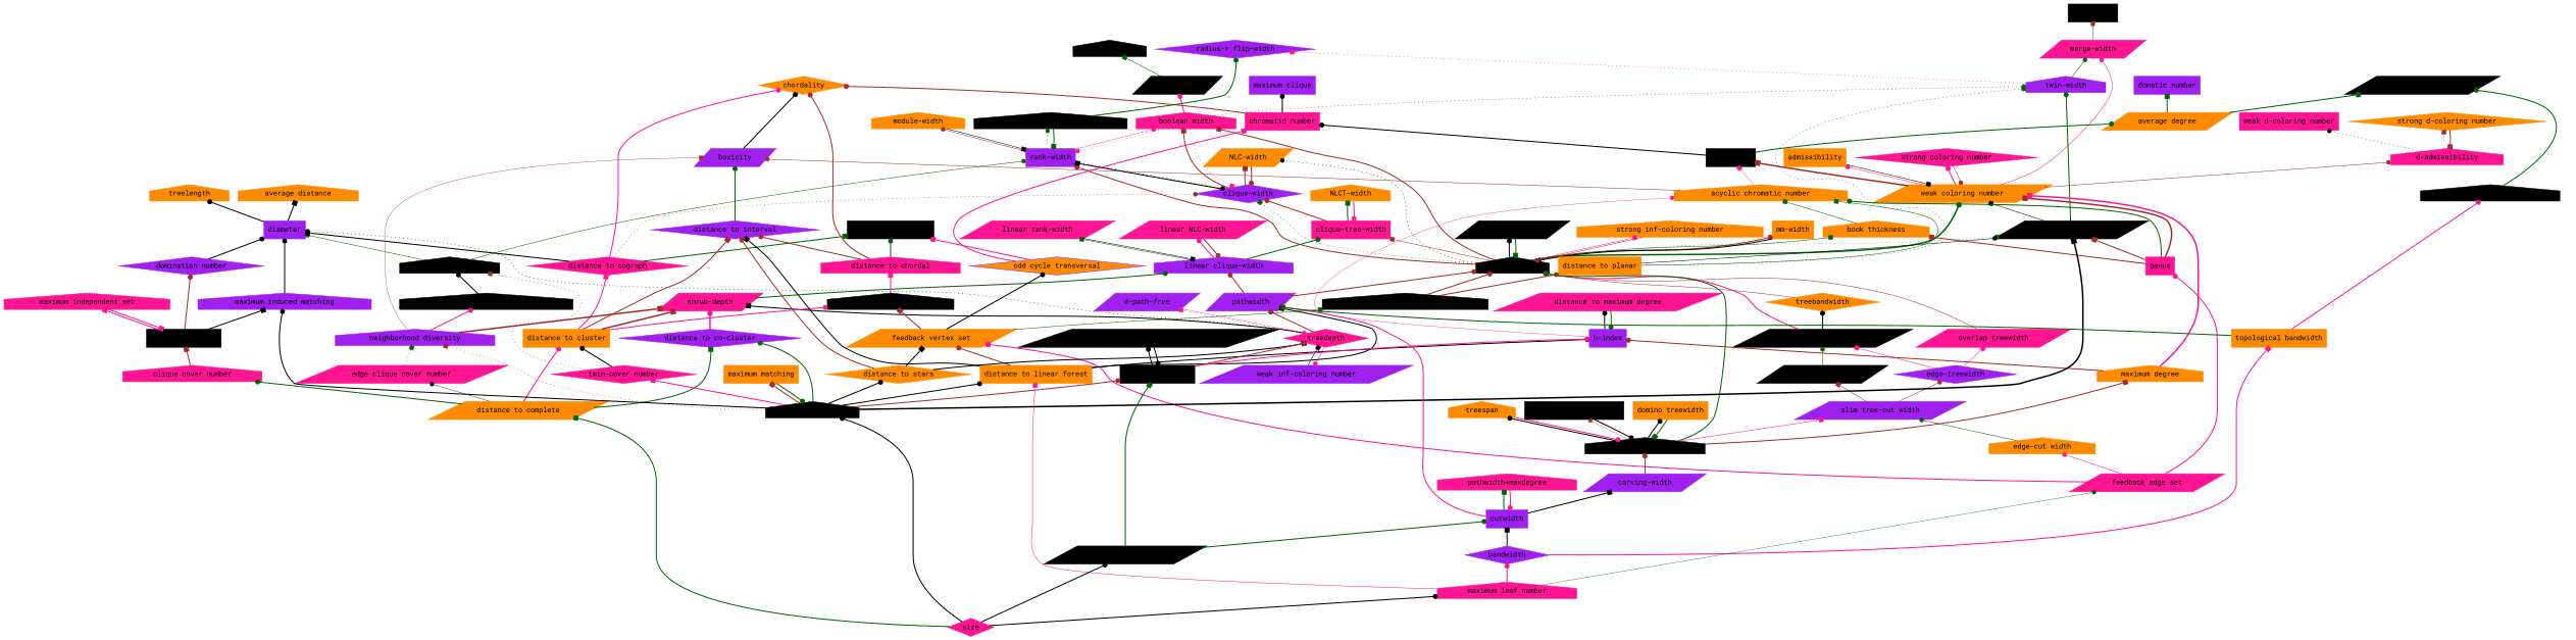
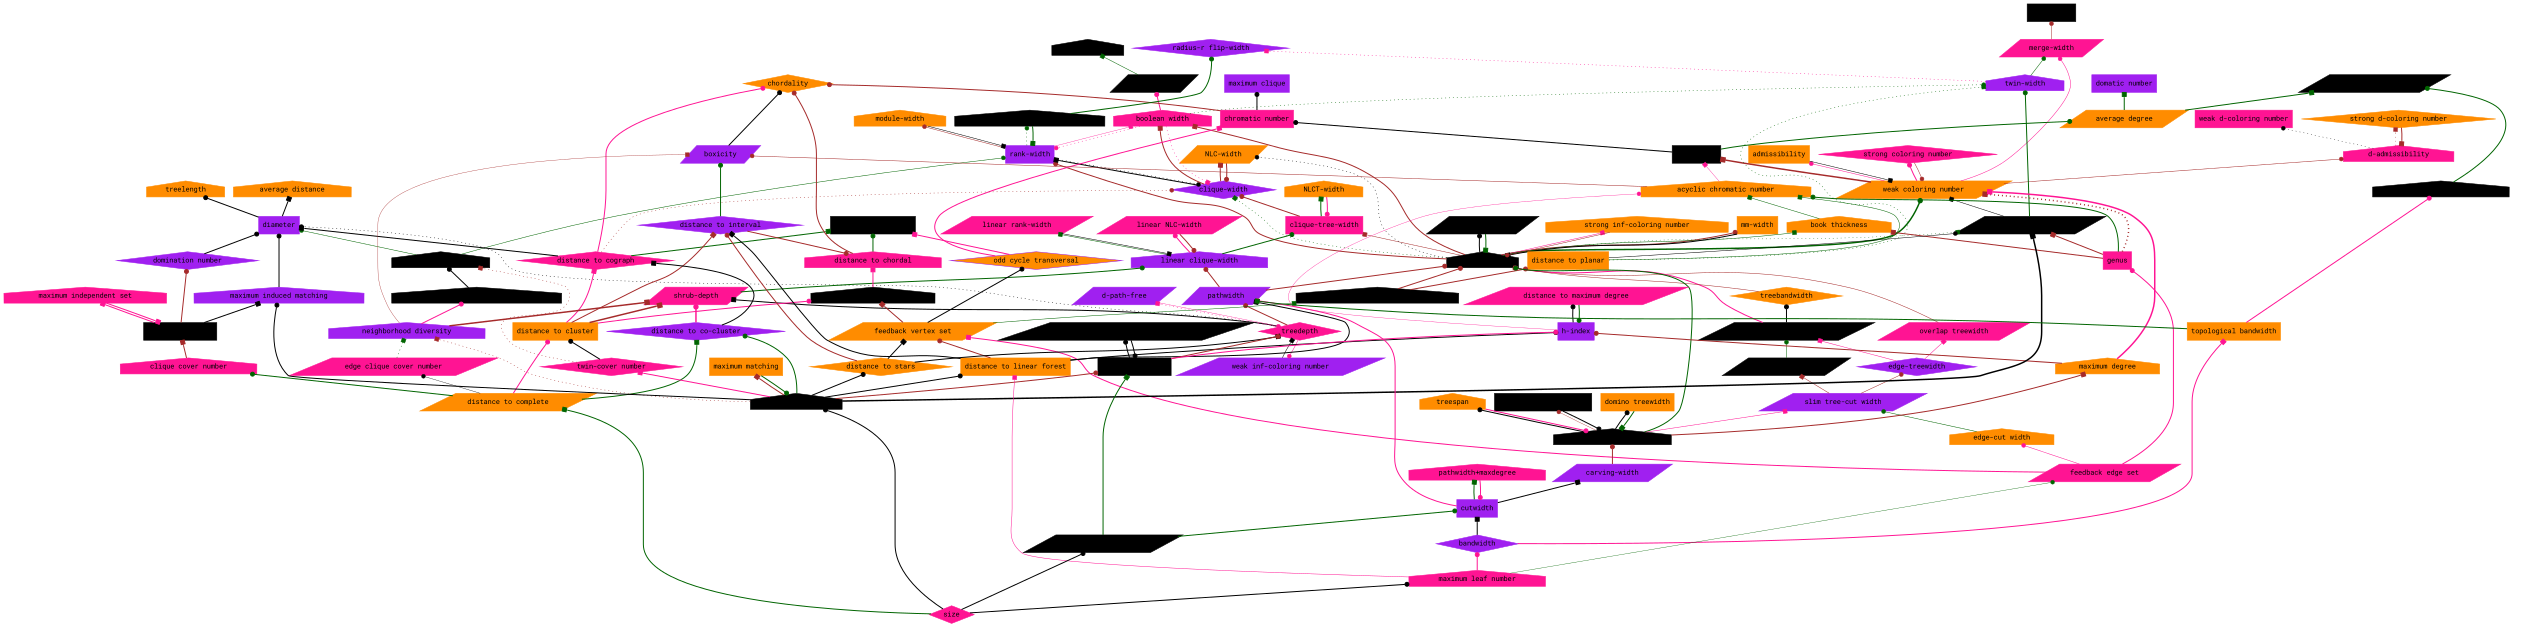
  digraph {
    fontname="Roboto Mono"
    rankdir=BT
    node [color=darkorange fontname="Roboto Mono" shape=house style=filled]
    edge [arrowhead=dot color=brown decorate=true fontname="Roboto Mono" lblstyle="above, sloped" weight=100 penwidth=2.0]
    n1 [color=purple label="weak inf-coloring number" shape=parallelogram]
    n2 [color=deeppink label=treedepth shape=diamond]
    n3 [color=purple label=diameter shape=box]
    n4 [color=deeppink label="shrub-depth" shape=parallelogram]
    n5 [color=purple label=pathwidth shape=parallelogram]
    n6 [color=purple label="d-path-free" shape=parallelogram]
    n7 [color=black label="iterated type partitions"]
    n8 [color=black label="modular-width"]
    n9 [color=purple label="rank-width" shape=box]
    n10 [color=purple label="edge-treewidth" shape=diamond]
    n11 [color=deeppink label="overlap treewidth" shape=parallelogram]
    n12 [color=black label="tree-partition-width" shape=parallelogram]
    n13 [color=black label=treewidth]
    n14 [label=treebandwidth shape=diamond]
    n15 [color=purple label="maximum clique" shape=box]
    n16 [label="mm-width" shape=box]
    n17 [label="weak coloring number" shape=parallelogram]
    n18 [color=black label="sparse twin-width" shape=parallelogram]
    n19 [color=purple label="clique-width" shape=diamond]
    n20 [color=deeppink label="clique-tree-width" shape=box]
    n21 [color=deeppink label="boolean width"]
    n22 [color=black label="branch width" shape=parallelogram]
    n23 [label="NLC-width" shape=parallelogram]
    n24 [label="book thickness"]
    n25 [label="strong inf-coloring number"]
    n26 [label=admissibility shape=box]
    n27 [color=deeppink label="d-admissibility"]
    n28 [color=deeppink label="strong coloring number" shape=diamond]
    n29 [color=black label=degeneracy shape=box]
    n30 [color=deeppink label="merge-width" shape=parallelogram]
    n31 [color=purple fillcolor=darkorange label="odd cycle transversal" shape=diamond]
    n32 [color=deeppink label="chromatic number" shape=box]
    n33 [color=black label="distance to perfect" shape=box]
    n34 [label=chordality shape=diamond]
    n35 [label="edge-cut width"]
    n36 [color=purple label="slim tree-cut width" shape=parallelogram]
    n37 [color=black label="tree-cut width" shape=parallelogram]
    n38 [color=purple label="radius-r flip-width" shape=diamond]
    n39 [color=purple label="twin-width"]
    n40 [color=purple label="domination number" shape=diamond]
    n41 [label="average distance"]
    n42 [label=treelength]
    n43 [color=deeppink label="feedback edge set" shape=parallelogram]
    n44 [color=deeppink label=genus shape=box]
    n45 [label="feedback vertex set" shape=parallelogram]
    n46 [label="acyclic chromatic number"]
    n47 [color=black label="distance to block"]
    n48 [color=black label="distance to outerplanar"]
    n49 [color=deeppink label="distance to cograph" shape=diamond]
    n50 [color=deeppink label="twin-cover number" shape=diamond]
    n51 [label="distance to cluster" shape=box]
    n52 [color=purple label="distance to interval" shape=diamond]
    n53 [color=purple label="linear clique-width"]
    n54 [color=deeppink label="linear rank-width" shape=parallelogram]
    n55 [color=deeppink label="linear NLC-width" shape=parallelogram]
    n56 [label="NLCT-width"]
    n57 [label="distance to planar" shape=box]
    n58 [color=purple label=boxicity shape=parallelogram]
    n59 [color=purple label="neighborhood diversity"]
    n60 [color=black label="degree treewidth"]
    n61 [color=black label="contraction complexity" shape=box]
    n62 [label="domino treewidth" shape=box]
    n63 [label="maximum degree"]
    n64 [label=treespan]
    n65 [color=purple label="h-index" shape=box]
    n66 [label="module-width"]
    n67 [color=black label="radius-inf flip-width"]
    n68 [label="strong d-coloring number" shape=diamond]
    n69 [color=deeppink label="weak d-coloring number" shape=box]
    n70 [label="average degree" shape=parallelogram]
    n71 [color=black label="flip-width" shape=box]
    n72 [color=black label="edge connectivity" shape=parallelogram]
    n73 [color=purple label="domatic number" shape=box]
    n74 [label="distance to complete" shape=parallelogram]
    n75 [color=deeppink label="clique cover number"]
    n76 [color=purple label="distance to co-cluster" shape=diamond]
    n77 [color=deeppink label="edge clique cover number" shape=parallelogram]
    n78 [color=black label="bipartite number" shape=box]
    n79 [label="distance to linear forest" shape=box]
    n80 [color=deeppink label="distance to chordal"]
    n81 [color=deeppink label="distance to maximum degree" shape=parallelogram]
    n82 [color=black label="vertex cover"]
    n83 [label="distance to stars" shape=diamond]
    n84 [label="maximum matching" shape=box]
    n85 [color=black label="vertex integrity" shape=box]
    n86 [color=purple label="maximum induced matching"]
    n87 [color=black label="distance to bounded components" shape=parallelogram]
    n88 [color=black label="mim-width" shape=parallelogram]
    n89 [color=black label="sim-width"]
    n90 [color=deeppink label="maximum independent set"]
    n91 [color=purple label=bandwidth shape=diamond]
    n92 [color=purple label=cutwidth shape=box]
    n93 [label="topological bandwidth" shape=box]
    n94 [color=purple label="carving-width" shape=parallelogram]
    n95 [color=deeppink label="pathwidth+maxdegree"]
    n96 [color=black label="bisection bandwidth"]
    n97 [color=deeppink label="maximum leaf number"]
    n98 [color=deeppink label=size shape=diamond]
    n99 [color=black label="bounded components" shape=parallelogram]
    n1 -> n2 [arrowhead=box color=black weight=1 penwidth=""]
    n2 -> n1 [color=deeppink weight=1 penwidth=""]
    n2 -> n3 [color=black penwidth=1.0 style=dotted weight=1]
    n2 -> n4 [arrowhead=box color=black]
    n2 -> n5
    n2 -> n6 [arrowhead=box color=deeppink penwidth=1.0 style=dotted weight=1]
    n3 -> n41 [arrowhead=box color=black]
    n3 -> n42 [color=black]
    n4 -> n53 [color=darkgreen]
    n5 -> n13
    n5 -> n53
    n6 -> n2 [color=deeppink penwidth=0.7 weight=20]
    n7 -> n8 [color=black]
    n8 -> n3 [color=darkgreen weight=1 penwidth=""]
    n8 -> n9 [color=darkgreen weight=1 penwidth=""]
    n9 -> n19 [color=black penwidth=1.0 style=dotted weight=1]
    n9 -> n21 [arrowhead=box color=deeppink penwidth=0.7 weight=20]
    n9 -> n66 [weight=1 penwidth=""]
    n9 -> n67 [color=darkgreen penwidth=1.0 style=dotted weight=1]
    n10 -> n11 [arrowhead=box color=deeppink weight=1 penwidth=""]
    n10 -> n12 [arrowhead=box color=deeppink weight=1 penwidth=""]
    n11 -> n13 [weight=1 penwidth=""]
    n12 -> n13 [color=deeppink]
    n12 -> n14 [color=black]
    n13 -> n9
    n13 -> n16
    n13 -> n17 [color=darkgreen penwidth=3.0]
    n13 -> n18 [arrowhead=box color=darkgreen penwidth=0.8 style=dotted weight=1]
    n13 -> n19 [arrowhead=box color=darkgreen penwidth=1.0 style=dotted weight=1]
    n13 -> n20 [arrowhead=box weight=1 penwidth=""]
    n13 -> n21 [arrowhead=box]
    n13 -> n22 [color=black]
    n13 -> n23 [color=black penwidth=1.0 style=dotted weight=1]
    n13 -> n24 [arrowhead=box color=darkgreen weight=1 penwidth=""]
    n13 -> n25 [arrowhead=box color=deeppink weight=1 penwidth=""]
    n14 -> n13 [arrowhead=box weight=1 penwidth=""]
    n16 -> n13 [arrowhead=box color=black]
    n17 -> n26 [color=deeppink weight=1 penwidth=""]
    n17 -> n27 [weight=1 penwidth=""]
    n17 -> n28 [color=deeppink]
    n17 -> n29 [arrowhead=box penwidth=3.0]
    n17 -> n30 [color=deeppink weight=1 penwidth=""]
    n18 -> n17 [arrowhead=box color=black weight=1 penwidth=""]
    n18 -> n39 [color=darkgreen]
    n19 -> n9 [arrowhead=box color=black]
    n19 -> n21 [arrowhead=box]
    n19 -> n23 [arrowhead=box]
    n20 -> n19
    n20 -> n56 [arrowhead=box color=darkgreen]
    n21 -> n9 [color=deeppink penwidth=1.0 style=dotted weight=1]
    n21 -> n19 [arrowhead=box color=deeppink penwidth=1.0 style=dotted weight=1]
    n21 -> n39 [color=darkgreen penwidth=1.0 style=dotted weight=1]
    n21 -> n88 [color=deeppink]
    n22 -> n13 [arrowhead=box color=darkgreen]
    n23 -> n19
    n24 -> n46 [arrowhead=box color=darkgreen weight=1 penwidth=""]
    n25 -> n13 [weight=1 penwidth=""]
    n26 -> n17 [arrowhead=box color=black weight=1 penwidth=""]
    n27 -> n68 [arrowhead=box penwidth=0.8 style=dotted weight=1]
    n27 -> n69 [color=black penwidth=0.8 style=dotted weight=1]
    n28 -> n17 [weight=1 penwidth=""]
    n29 -> n32 [color=black]
    n29 -> n70 [color=darkgreen]
    n30 -> n71 [weight=1 penwidth=""]
    n31 -> n32 [arrowhead=box color=deeppink]
    n31 -> n33 [arrowhead=box color=deeppink]
    n32 -> n15 [color=black]
    n32 -> n34
    n35 -> n36 [color=darkgreen weight=1 penwidth=""]
    n36 -> n10 [weight=1 penwidth=""]
    n36 -> n37 [arrowhead=box weight=1 penwidth=""]
    n37 -> n12 [color=darkgreen weight=1 penwidth=""]
    n39 -> n30 [color=darkgreen weight=1 penwidth=""]
    n39 -> n38 [arrowhead=box color=deeppink penwidth=1.0 style=dotted weight=1]
    n40 -> n3 [color=black]
    n43 -> n35 [color=deeppink weight=1 penwidth=""]
    n43 -> n44 [color=deeppink]
    n43 -> n45 [arrowhead=box color=deeppink]
-   n44 -> n17 [arrowhead=box penwidth=3.0]
+   n44 -> n17 [arrowhead=box penwidth=3.0 style=dotted]
    n44 -> n18 [arrowhead=box]
    n44 -> n24 [arrowhead=box]
    n44 -> n46 [color=darkgreen]
    n45 -> n31 [color=black]
    n45 -> n47 [arrowhead=box]
    n45 -> n48 [arrowhead=box color=darkgreen weight=1 penwidth=""]
    n46 -> n29 [arrowhead=box color=deeppink penwidth=0.7 weight=20]
    n46 -> n58 [weight=1 penwidth=""]
    n47 -> n80 [arrowhead=box color=deeppink]
    n48 -> n13
    n48 -> n57
    n49 -> n3 [arrowhead=box color=black]
    n49 -> n19 [penwidth=1.0 style=dotted weight=1]
    n49 -> n33 [arrowhead=box color=darkgreen]
    n49 -> n34 [color=deeppink]
    n50 -> n8 [arrowhead=box penwidth=1.0 style=dotted weight=1]
    n50 -> n51 [color=black]
    n51 -> n4 [arrowhead=box penwidth=3.0]
    n51 -> n47 [color=deeppink]
    n51 -> n49 [arrowhead=box color=deeppink]
    n51 -> n52 [arrowhead=box]
    n52 -> n58 [color=darkgreen]
-   n80 -> n52
+   n52 -> n80
    n53 -> n20 [color=darkgreen]
    n53 -> n54 [arrowhead=box color=darkgreen weight=1 penwidth=""]
    n53 -> n55 [color=deeppink]
    n54 -> n53 [arrowhead=box color=black weight=1 penwidth=""]
    n55 -> n53
    n56 -> n20 [color=deeppink]
    n57 -> n18 [color=black weight=1 penwidth=""]
    n57 -> n39 [arrowhead=box color=darkgreen penwidth=1.0 style=dotted weight=1]
    n57 -> n46 [arrowhead=box color=darkgreen weight=1 penwidth=""]
    n58 -> n34 [color=black]
    n59 -> n4 [arrowhead=box penwidth=3.0]
    n59 -> n7 [color=deeppink]
    n59 -> n58 [arrowhead=box penwidth=0.7 weight=20]
    n60 -> n13 [color=darkgreen]
    n60 -> n36 [arrowhead=box color=deeppink weight=1 penwidth=""]
    n60 -> n61 [penwidth=0.7 weight=20]
    n60 -> n62 [color=black]
    n60 -> n63 [arrowhead=box]
    n60 -> n64 [color=black]
    n61 -> n60 [color=black]
    n62 -> n60 [arrowhead=box color=darkgreen]
    n63 -> n17 [arrowhead=box color=deeppink penwidth=3.0]
    n63 -> n65
    n64 -> n60 [color=deeppink]
    n65 -> n46 [color=deeppink penwidth=0.7 weight=20]
    n65 -> n81 [color=black]
    n66 -> n9 [arrowhead=box color=black weight=1 penwidth=""]
    n67 -> n9 [arrowhead=box color=darkgreen]
    n67 -> n38 [color=darkgreen]
    n68 -> n27 [arrowhead=box]
    n70 -> n72 [arrowhead=box color=darkgreen]
    n70 -> n73 [arrowhead=box color=darkgreen]
    n74 -> n51 [color=deeppink]
    n74 -> n75 [color=darkgreen]
    n74 -> n76 [arrowhead=box color=darkgreen]
    n74 -> n77 [color=black penwidth=0.7 weight=20]
    n75 -> n78 [arrowhead=box]
    n76 -> n4 [color=deeppink penwidth=3.0]
+   n76 -> n49 [arrowhead=box color=black]
    n77 -> n59 [arrowhead=box color=darkgreen penwidth=1.0 style=dotted weight=1]
    n78 -> n40
    n78 -> n86 [arrowhead=box color=black]
    n78 -> n90 [arrowhead=box color=deeppink]
    n79 -> n5 [arrowhead=box color=black]
    n79 -> n45
    n79 -> n52 [arrowhead=box color=black]
    n79 -> n65 [color=black]
    n80 -> n33 [color=darkgreen]
    n80 -> n34
    n81 -> n65 [color=darkgreen]
    n82 -> n18 [arrowhead=box color=black penwidth=3.0]
    n82 -> n50 [arrowhead=box color=deeppink]
    n82 -> n59 [arrowhead=box penwidth=1.0 style=dotted weight=1]
    n82 -> n76 [color=darkgreen]
    n82 -> n79 [color=black]
    n82 -> n83 [color=black]
    n82 -> n84 [arrowhead=box]
    n82 -> n85
    n82 -> n86 [color=black]
    n83 -> n2 [arrowhead=box color=black]
    n83 -> n45 [arrowhead=box color=black]
    n83 -> n52
    n84 -> n82 [color=darkgreen]
    n85 -> n2
    n85 -> n65 [color=deeppink]
    n85 -> n87 [color=black]
    n86 -> n3 [color=black]
    n87 -> n85 [color=black]
    n88 -> n89 [arrowhead=box color=darkgreen weight=1 penwidth=""]
    n90 -> n78 [arrowhead=box color=deeppink]
    n91 -> n92 [arrowhead=box color=black]
    n91 -> n93 [arrowhead=box color=deeppink]
    n92 -> n5 [color=deeppink]
    n92 -> n94 [arrowhead=box color=black]
    n92 -> n95 [arrowhead=box color=darkgreen]
    n93 -> n5 [arrowhead=box color=darkgreen]
    n93 -> n96 [color=deeppink]
    n94 -> n60
    n95 -> n92 [color=deeppink]
    n96 -> n72 [color=darkgreen]
    n97 -> n43 [color=darkgreen penwidth=0.7 weight=20]
    n97 -> n79 [arrowhead=box color=deeppink weight=1 penwidth=""]
    n97 -> n91 [color=deeppink]
    n98 -> n74 [arrowhead=box color=darkgreen]
    n98 -> n82 [color=black]
    n98 -> n97 [color=black]
    n98 -> n99 [color=black]
    n99 -> n85 [arrowhead=box color=darkgreen]
    n99 -> n92 [color=darkgreen]
  }
